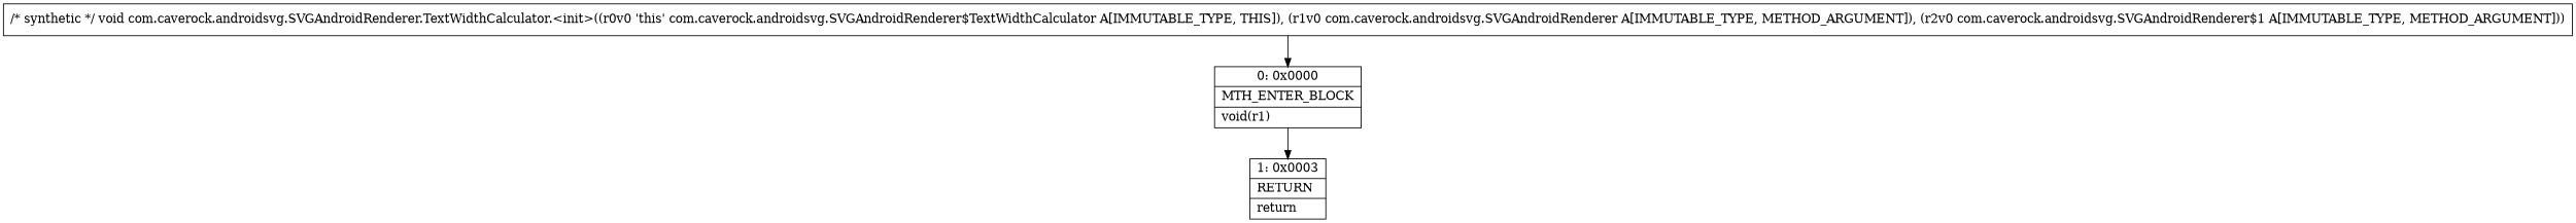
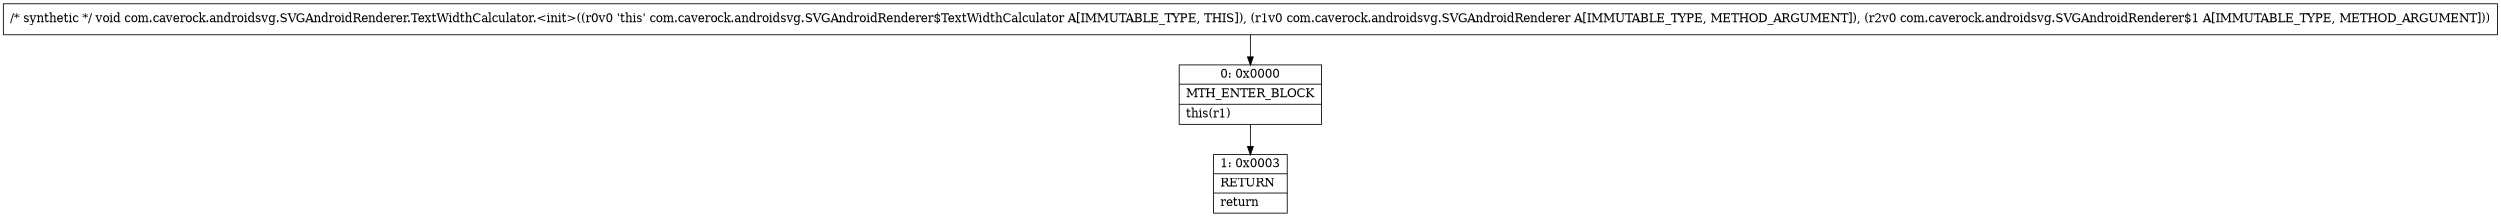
  digraph {
    node [shape=record]
-   n1 [label="{0\:\ 0x0000|MTH_ENTER_BLOCK\l|void(r1)\l}"]
+   n1 [label="{0\:\ 0x0000|MTH_ENTER_BLOCK\l|this(r1)\l}"]
    n2 [label="{1\:\ 0x0003|RETURN\l|return\l}"]
    n3 [label="{\/* synthetic *\/ void com.caverock.androidsvg.SVGAndroidRenderer.TextWidthCalculator.\<init\>((r0v0 'this' com.caverock.androidsvg.SVGAndroidRenderer$TextWidthCalculator A[IMMUTABLE_TYPE, THIS]), (r1v0 com.caverock.androidsvg.SVGAndroidRenderer A[IMMUTABLE_TYPE, METHOD_ARGUMENT]), (r2v0 com.caverock.androidsvg.SVGAndroidRenderer$1 A[IMMUTABLE_TYPE, METHOD_ARGUMENT])) }"]
    n1 -> n2
    n3 -> n1
  }
